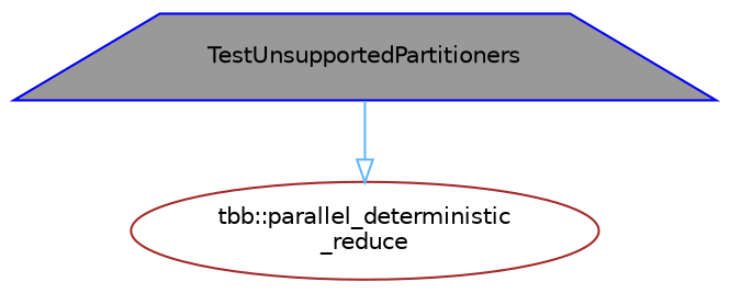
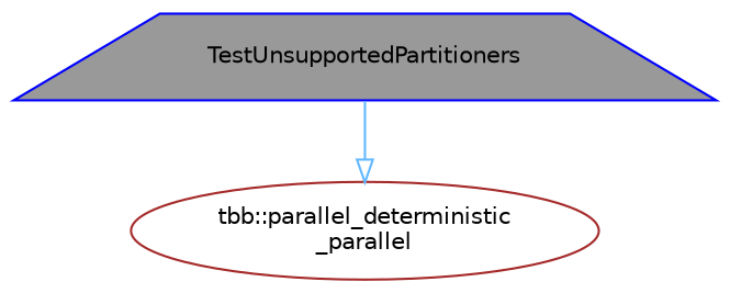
  digraph {
    rankdir=TB
    node [fontname=Helvetica fontsize=10 style=filled]
    n1 [color=blue fillcolor=grey60 fontcolor=black height=0.2 label=TestUnsupportedPartitioners shape=trapezium width=0.4]
-   n2 [color=brown fillcolor=white height=0.2 label="tbb::parallel_deterministic\l_reduce" shape=ellipse width=0.4]
+   n2 [color=brown fillcolor=white height=0.2 label="tbb::parallel_deterministic\l_parallel" shape=ellipse width=0.4]
    n1 -> n2 [color=steelblue1 fontname=Helvetica fontsize=10 labelfontname=Helvetica labelfontsize=10 style=solid arrowhead=onormal]
  }
